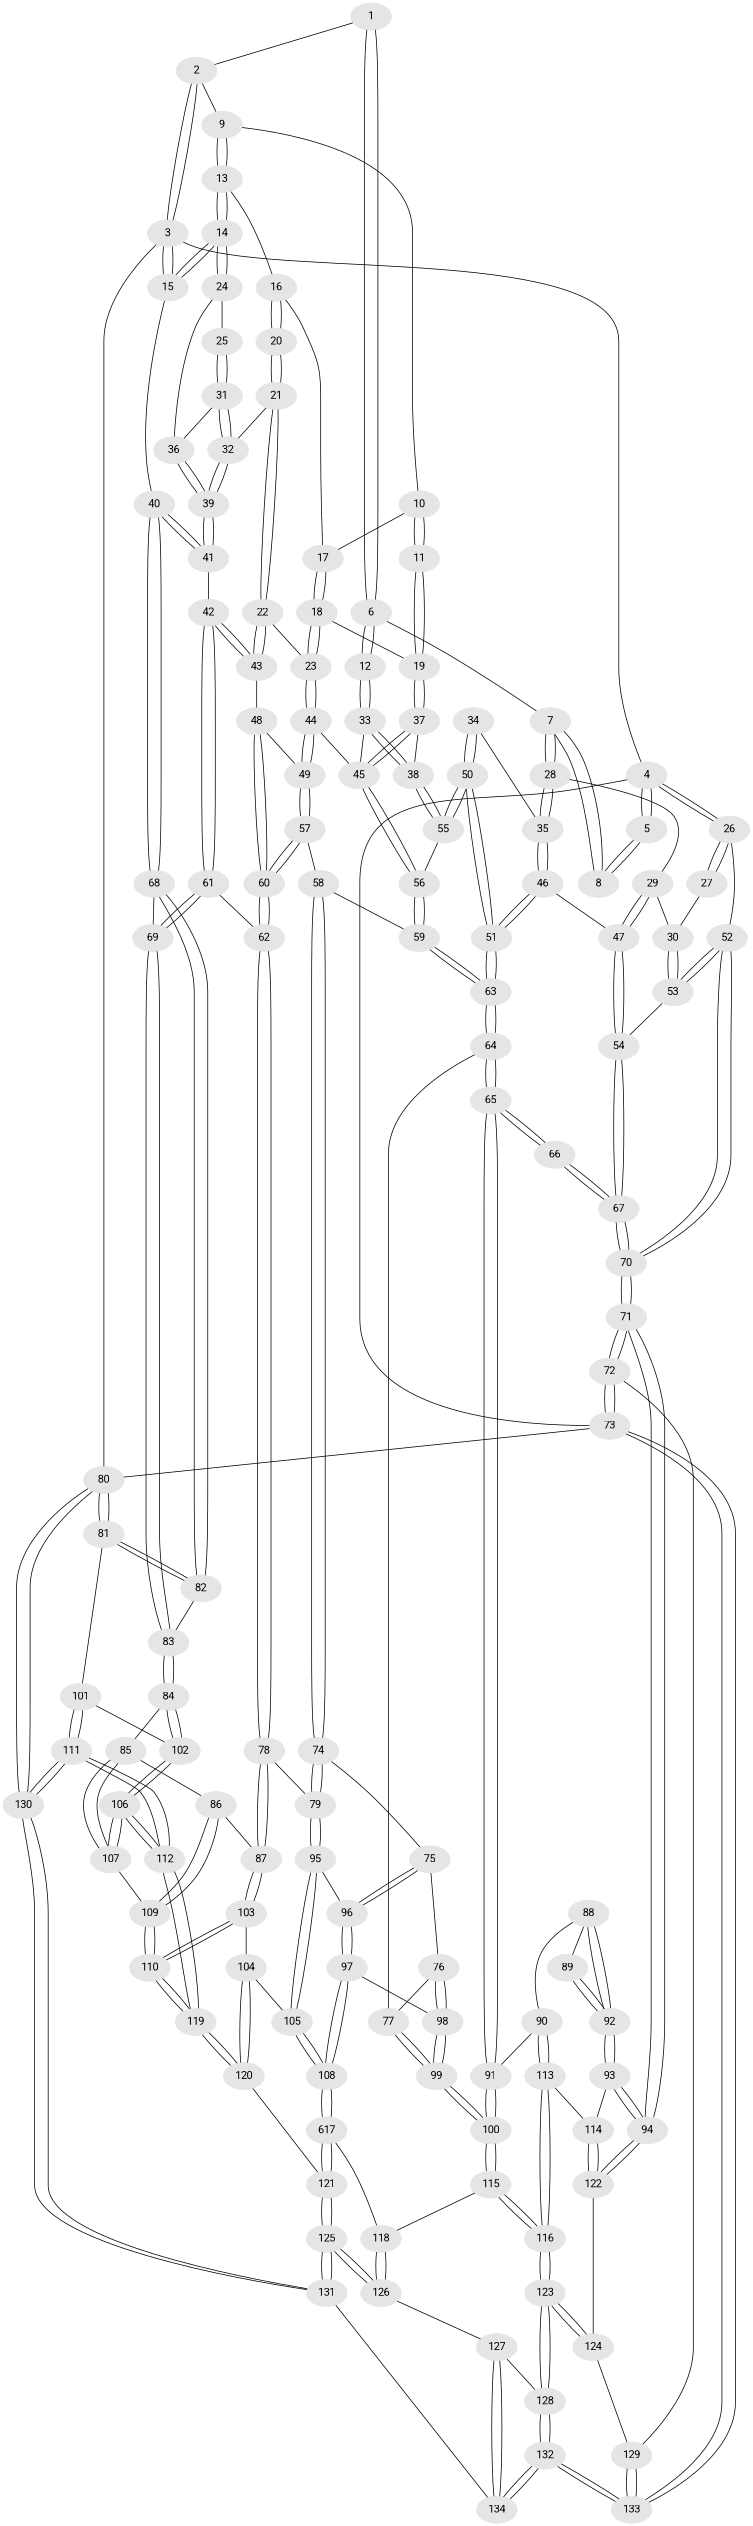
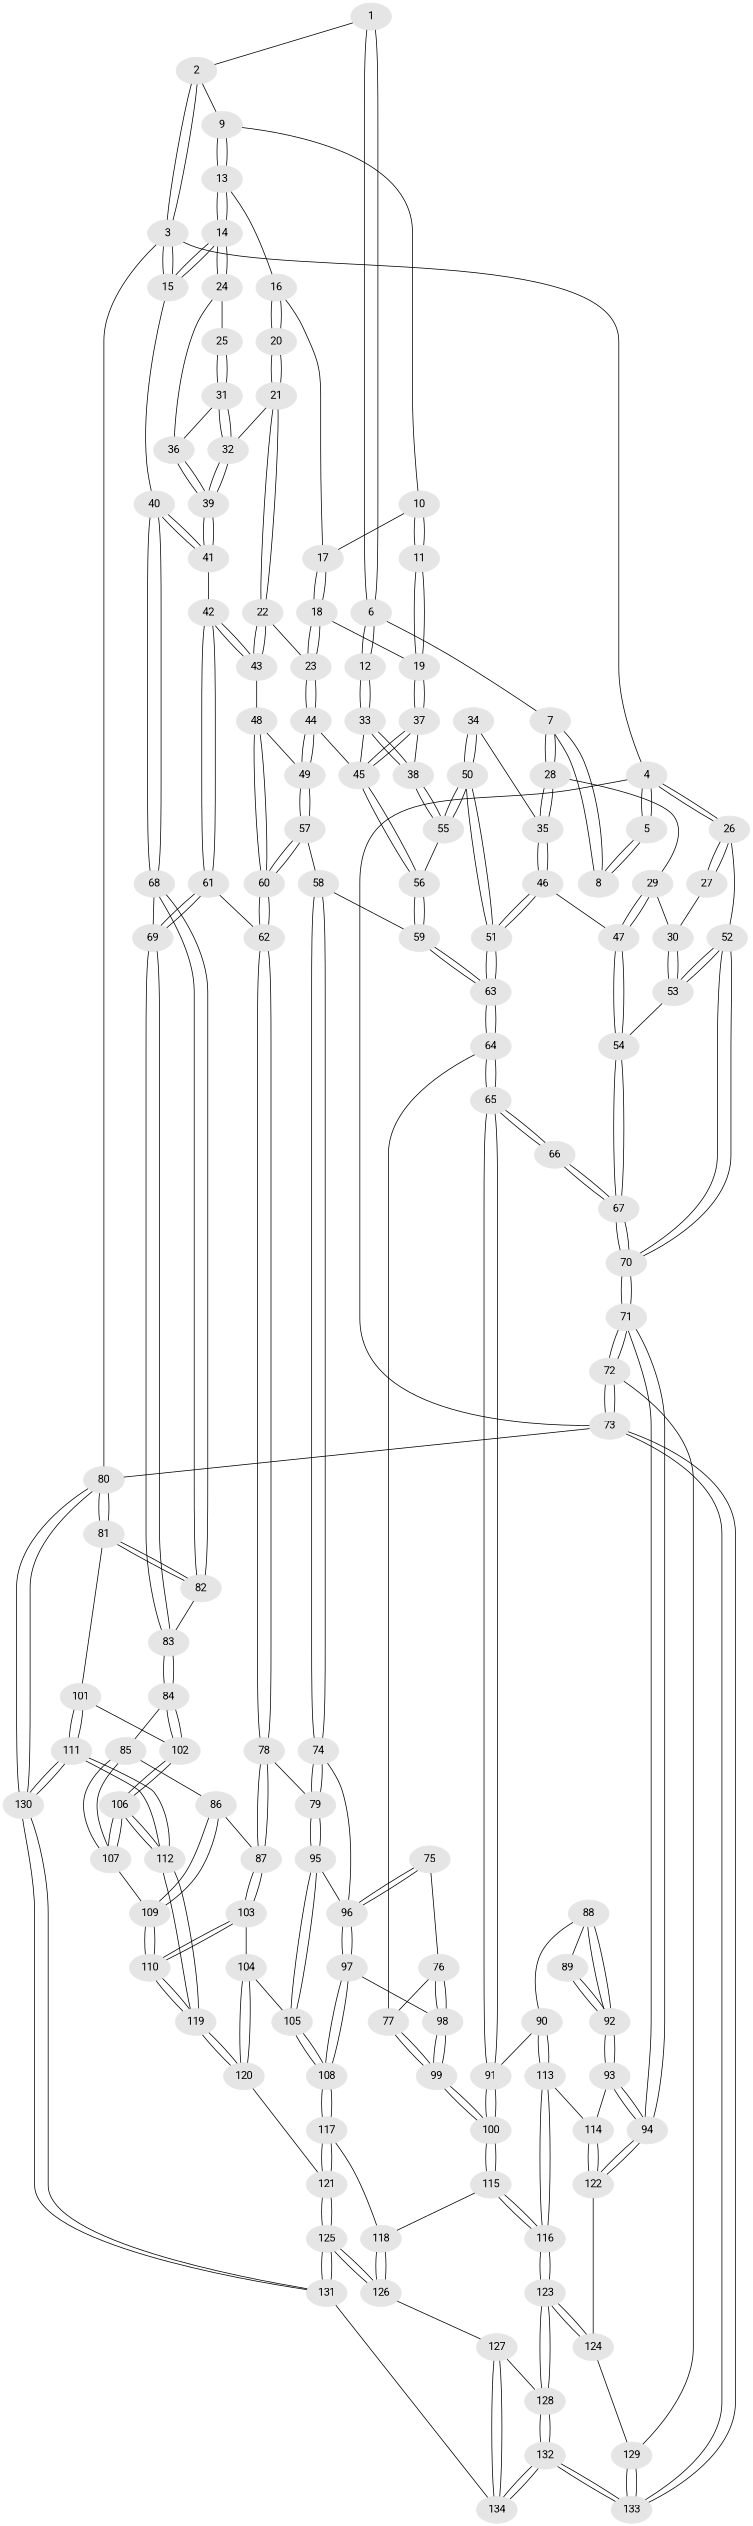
  graph {
    fontname=Roboto
    node [color=gray90 fontname=Roboto style=filled]
    edge [fontname=Roboto]
    1
    2
    6
    3
    9
    7
    12
    4
    15
    80
    10
    13
    5
    26
    73
    40
    81
    130
    8
    27
    52
    133
    28
    33
    29
    35
    11
    17
    14
    16
    19
    18
    37
    38
    45
    24
    20
    25
    36
    41
    68
    21
    23
    44
    22
    32
    31
    43
    39
    48
    49
    30
    53
    70
    47
    46
    54
    34
    50
    55
    51
    56
    42
    69
    82
    61
    62
    60
    57
    59
    63
    67
    58
    64
    71
    74
    75
    79
    78
    83
    87
    65
    77
    66
    91
    99
    100
    84
    72
    94
    129
    122
    76
    96
    95
    98
    97
    103
    105
    101
    131
    102
    111
    85
    86
    107
    106
    109
    110
    104
    88
    89
    92
    90
    93
    113
    114
    116
    115
    124
    108
-   117 [label=617]
+   117
    118
    112
    120
    119
    121
    123
    126
    128
    125
    127
    132
    134
    1 -- 2
    1 -- 6
    1 -- 6
    2 -- 3
    2 -- 3
    2 -- 9
    6 -- 7
    6 -- 12
    6 -- 12
    3 -- 4
    3 -- 15
    3 -- 15
    3 -- 80
    9 -- 10
    9 -- 13
    9 -- 13
    7 -- 8
    7 -- 8
    7 -- 28
    7 -- 28
    12 -- 33
    12 -- 33
    4 -- 5
    4 -- 5
    4 -- 26
    4 -- 26
    4 -- 73
    15 -- 40
    80 -- 81
    80 -- 81
    80 -- 130
    80 -- 130
    10 -- 11
    10 -- 11
    10 -- 17
    13 -- 14
    13 -- 14
    13 -- 16
    5 -- 8
    5 -- 8
    26 -- 27
    26 -- 27
    26 -- 52
    73 -- 80
    73 -- 133
    73 -- 133
    40 -- 41
    40 -- 41
    40 -- 68
    40 -- 68
    81 -- 82
    81 -- 82
    81 -- 101
    130 -- 131
    130 -- 131
    27 -- 30
    52 -- 53
    52 -- 53
    52 -- 70
    52 -- 70
    28 -- 29
    28 -- 35
    28 -- 35
    33 -- 38
    33 -- 38
    33 -- 45
    29 -- 30
    29 -- 47
    29 -- 47
    35 -- 46
    35 -- 46
    11 -- 19
    11 -- 19
    17 -- 18
    17 -- 18
    14 -- 15
    14 -- 15
    14 -- 24
    14 -- 24
    16 -- 17
    16 -- 20
    16 -- 20
    19 -- 37
    19 -- 37
    18 -- 19
    18 -- 23
    18 -- 23
    37 -- 38
    37 -- 45
    37 -- 45
    38 -- 55
    38 -- 55
    45 -- 56
    45 -- 56
    24 -- 25
    24 -- 36
    20 -- 21
    20 -- 21
    25 -- 31
    25 -- 31
    36 -- 39
    36 -- 39
    41 -- 42
    68 -- 69
    68 -- 82
    68 -- 82
    21 -- 22
    21 -- 22
    21 -- 32
    23 -- 44
    23 -- 44
    44 -- 45
    44 -- 49
    44 -- 49
    22 -- 23
    22 -- 43
    22 -- 43
    32 -- 39
    32 -- 39
    31 -- 36
    31 -- 32
    31 -- 32
    43 -- 48
    39 -- 41
    39 -- 41
    48 -- 49
    48 -- 60
    48 -- 60
    49 -- 57
    49 -- 57
    30 -- 53
    30 -- 53
    53 -- 54
    70 -- 71
    70 -- 71
    47 -- 54
    47 -- 54
    46 -- 47
    46 -- 51
    46 -- 51
    54 -- 67
    54 -- 67
    34 -- 35
    34 -- 50
    34 -- 50
    50 -- 55
    50 -- 55
    50 -- 51
    50 -- 51
    55 -- 56
    51 -- 63
    51 -- 63
    56 -- 59
    56 -- 59
    42 -- 43
    42 -- 43
    42 -- 61
    42 -- 61
    69 -- 83
    69 -- 83
    82 -- 83
    61 -- 69
    61 -- 69
    61 -- 62
    62 -- 78
    62 -- 78
    60 -- 62
    60 -- 62
    57 -- 60
    57 -- 60
    57 -- 58
    59 -- 63
    59 -- 63
    63 -- 64
    63 -- 64
    67 -- 70
    67 -- 70
    58 -- 59
    58 -- 74
    58 -- 74
    64 -- 65
    64 -- 65
    64 -- 77
    71 -- 72
    71 -- 72
    71 -- 94
    71 -- 94
-   74 -- 75
+   74 -- 96
    74 -- 79
    74 -- 79
    75 -- 76
    75 -- 96
    75 -- 96
    79 -- 95
    79 -- 95
    78 -- 79
    78 -- 87
    78 -- 87
    83 -- 84
    83 -- 84
    87 -- 103
    87 -- 103
    65 -- 66
    65 -- 66
    65 -- 91
    65 -- 91
    77 -- 99
    77 -- 99
    66 -- 67
    66 -- 67
    91 -- 100
    91 -- 100
    99 -- 100
    99 -- 100
    100 -- 115
    100 -- 115
    84 -- 102
    84 -- 102
    84 -- 85
    72 -- 73
    72 -- 73
    72 -- 129
    94 -- 122
    94 -- 122
    129 -- 133
    129 -- 133
    122 -- 124
    76 -- 77
    76 -- 98
    76 -- 98
    96 -- 97
    96 -- 97
    95 -- 96
    95 -- 105
    95 -- 105
    98 -- 99
    98 -- 99
    97 -- 98
    97 -- 108
    97 -- 108
    103 -- 110
    103 -- 110
    103 -- 104
    105 -- 108
    105 -- 108
    101 -- 102
    101 -- 111
    101 -- 111
    131 -- 134
    102 -- 106
    102 -- 106
    111 -- 130
    111 -- 130
    111 -- 112
    111 -- 112
    85 -- 86
    85 -- 107
    85 -- 107
    86 -- 87
    86 -- 109
    86 -- 109
    107 -- 109
    106 -- 107
    106 -- 107
    106 -- 112
    106 -- 112
    109 -- 110
    109 -- 110
    110 -- 119
    110 -- 119
    104 -- 105
    104 -- 120
    104 -- 120
    88 -- 89
    88 -- 92
    88 -- 92
    88 -- 90
    89 -- 92
    89 -- 92
    92 -- 93
    92 -- 93
    90 -- 91
    90 -- 113
    90 -- 113
    93 -- 94
    93 -- 94
    93 -- 114
    113 -- 114
    113 -- 116
    113 -- 116
    114 -- 122
    114 -- 122
    116 -- 123
    116 -- 123
    115 -- 116
    115 -- 116
    115 -- 118
    124 -- 129
    108 -- 117
    108 -- 117
    117 -- 118
    117 -- 121
    117 -- 121
    118 -- 126
    118 -- 126
    112 -- 119
    112 -- 119
    120 -- 121
    119 -- 120
    119 -- 120
    121 -- 125
    121 -- 125
    123 -- 124
    123 -- 124
    123 -- 128
    123 -- 128
    126 -- 127
    128 -- 132
    128 -- 132
    125 -- 131
    125 -- 131
    125 -- 126
    125 -- 126
    127 -- 128
    127 -- 134
    127 -- 134
    132 -- 133
    132 -- 133
    132 -- 134
    132 -- 134
  }
